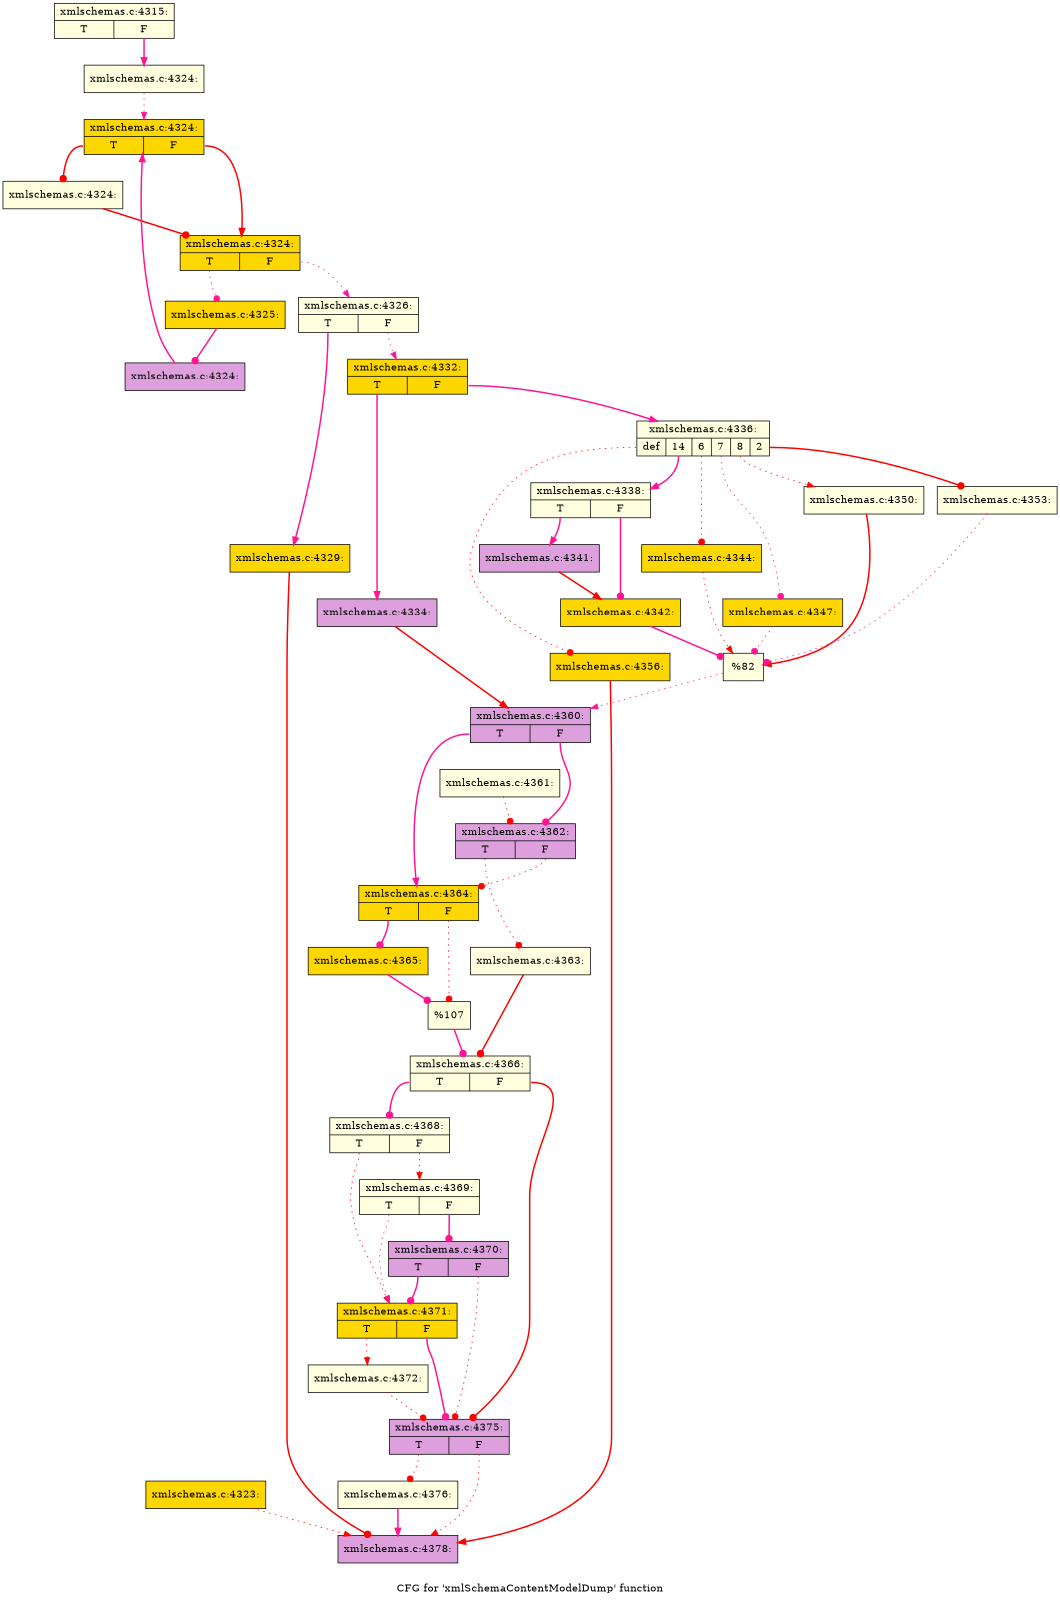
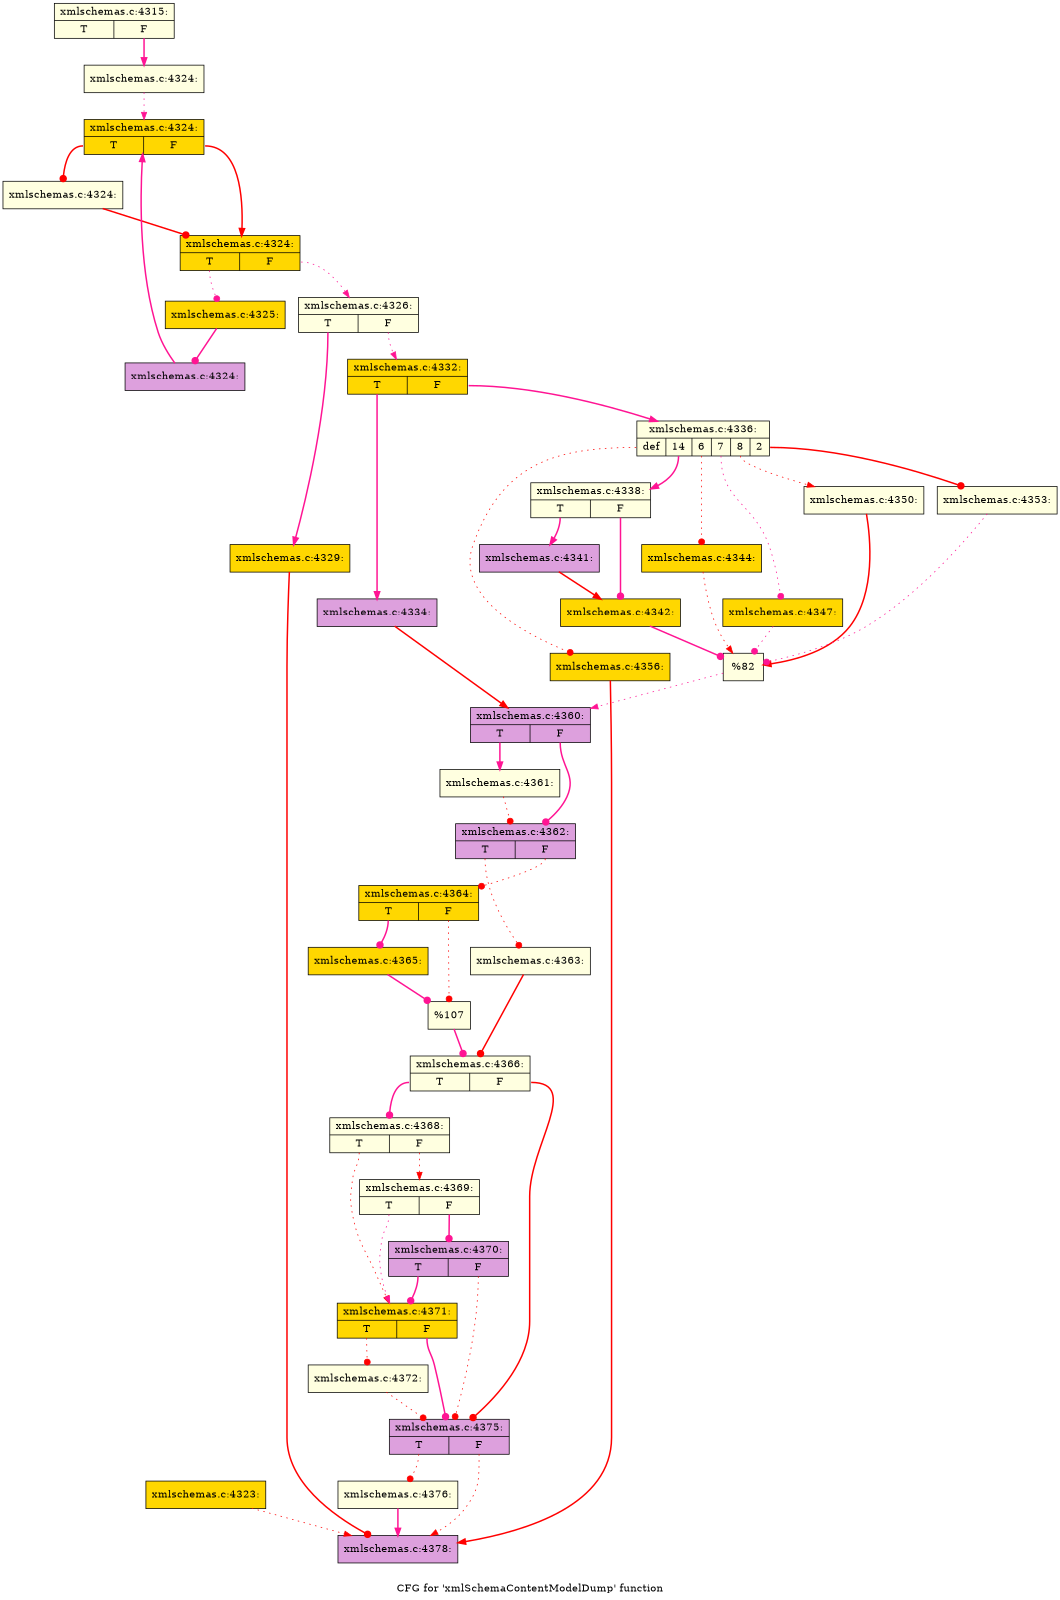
  digraph {
    label="CFG for 'xmlSchemaContentModelDump' function"
    node [fillcolor=lightyellow shape=record style=filled]
    edge [arrowhead=dot color=deeppink style=bold]
    n1 [label="{xmlschemas.c:4315:|{<s0>T|<s1>F}}"]
    n2 [label="{xmlschemas.c:4324:}"]
    n3 [fillcolor=gold label="{xmlschemas.c:4323:}"]
    n4 [fillcolor=plum label="{xmlschemas.c:4378:}"]
    n5 [fillcolor=gold label="{xmlschemas.c:4324:|{<s0>T|<s1>F}}"]
    n6 [label="{xmlschemas.c:4324:}"]
    n7 [fillcolor=gold label="{xmlschemas.c:4324:|{<s0>T|<s1>F}}"]
    n8 [fillcolor=gold label="{xmlschemas.c:4325:}"]
    n9 [label="{xmlschemas.c:4326:|{<s0>T|<s1>F}}"]
    n10 [fillcolor=plum label="{xmlschemas.c:4324:}"]
    n11 [fillcolor=gold label="{xmlschemas.c:4329:}"]
    n12 [fillcolor=gold label="{xmlschemas.c:4332:|{<s0>T|<s1>F}}"]
    n13 [fillcolor=plum label="{xmlschemas.c:4334:}"]
    n14 [label="{xmlschemas.c:4336:|{<s0>def|<s1>14|<s2>6|<s3>7|<s4>8|<s5>2}}"]
    n15 [fillcolor=plum label="{xmlschemas.c:4360:|{<s0>T|<s1>F}}"]
    n16 [fillcolor=gold label="{xmlschemas.c:4356:}"]
    n17 [label="{xmlschemas.c:4338:|{<s0>T|<s1>F}}"]
    n18 [fillcolor=gold label="{xmlschemas.c:4344:}"]
    n19 [fillcolor=gold label="{xmlschemas.c:4347:}"]
    n20 [label="{xmlschemas.c:4350:}"]
    n21 [label="{xmlschemas.c:4353:}"]
    n22 [label="{xmlschemas.c:4361:}"]
    n23 [fillcolor=plum label="{xmlschemas.c:4362:|{<s0>T|<s1>F}}"]
    n24 [fillcolor=plum label="{xmlschemas.c:4341:}"]
    n25 [fillcolor=gold label="{xmlschemas.c:4342:}"]
    n26 [label="{%82}"]
    n27 [label="{xmlschemas.c:4363:}"]
    n28 [fillcolor=gold label="{xmlschemas.c:4364:|{<s0>T|<s1>F}}"]
    n29 [label="{xmlschemas.c:4366:|{<s0>T|<s1>F}}"]
    n30 [fillcolor=gold label="{xmlschemas.c:4365:}"]
    n31 [label="{%107}"]
    n32 [label="{xmlschemas.c:4368:|{<s0>T|<s1>F}}"]
    n33 [fillcolor=plum label="{xmlschemas.c:4375:|{<s0>T|<s1>F}}"]
    n34 [fillcolor=gold label="{xmlschemas.c:4371:|{<s0>T|<s1>F}}"]
    n35 [label="{xmlschemas.c:4369:|{<s0>T|<s1>F}}"]
    n36 [label="{xmlschemas.c:4376:}"]
    n37 [label="{xmlschemas.c:4372:}"]
    n38 [fillcolor=plum label="{xmlschemas.c:4370:|{<s0>T|<s1>F}}"]
    n1 -> n2 [arrowhead=normal tailport=s1]
    n2 -> n5 [arrowhead=normal style=dotted]
    n3 -> n4 [arrowhead=normal color=red style=dotted]
    n5 -> n6 [color=red tailport=s0]
    n5 -> n7 [arrowhead=normal color=red tailport=s1]
    n6 -> n7 [color=red]
    n7 -> n8 [style=dotted tailport=s0]
    n7 -> n9 [arrowhead=normal style=dotted tailport=s1]
    n8 -> n10
    n9 -> n11 [arrowhead=normal tailport=s0]
    n9 -> n12 [arrowhead=normal style=dotted tailport=s1]
    n10 -> n5 [arrowhead=normal]
    n11 -> n4 [color=red]
    n12 -> n13 [arrowhead=normal tailport=s0]
    n12 -> n14 [arrowhead=normal tailport=s1]
    n13 -> n15 [arrowhead=normal color=red]
    n14 -> n16 [color=red style=dotted tailport=s0]
    n14 -> n17 [arrowhead=normal tailport=s1]
    n14 -> n18 [color=red style=dotted tailport=s2]
    n14 -> n19 [style=dotted tailport=s3]
    n14 -> n20 [arrowhead=normal color=red style=dotted tailport=s4]
    n14 -> n21 [color=red tailport=s5]
-   n15 -> n28 [arrowhead=normal tailport=s0]
+   n15 -> n22 [arrowhead=normal tailport=s0]
    n15 -> n23 [tailport=s1]
    n16 -> n4 [arrowhead=normal color=red]
    n17 -> n24 [arrowhead=normal tailport=s0]
    n17 -> n25 [tailport=s1]
    n18 -> n26 [arrowhead=normal color=red style=dotted]
    n19 -> n26 [style=dotted]
    n20 -> n26 [arrowhead=normal color=red]
    n21 -> n26 [style=dotted]
    n22 -> n23 [color=red style=dotted]
    n23 -> n27 [color=red style=dotted tailport=s0]
    n23 -> n28 [color=red style=dotted tailport=s1]
    n24 -> n25 [arrowhead=normal color=red]
    n25 -> n26
    n26 -> n15 [arrowhead=normal style=dotted]
    n27 -> n29 [color=red]
    n28 -> n30 [tailport=s0]
    n28 -> n31 [color=red style=dotted tailport=s1]
    n29 -> n32 [tailport=s0]
    n29 -> n33 [color=red tailport=s1]
    n30 -> n31
    n31 -> n29
    n32 -> n34 [arrowhead=normal color=red style=dotted tailport=s0]
    n32 -> n35 [arrowhead=normal color=red style=dotted tailport=s1]
    n33 -> n4 [arrowhead=normal color=red style=dotted tailport=s1]
    n33 -> n36 [color=red style=dotted tailport=s0]
    n34 -> n33 [tailport=s1]
-   n34 -> n37 [arrowhead=normal color=red style=dotted tailport=s0]
+   n34 -> n37 [color=red style=dotted tailport=s0]
    n35 -> n34 [arrowhead=normal style=dotted tailport=s0]
    n35 -> n38 [tailport=s1]
    n36 -> n4 [arrowhead=normal]
    n37 -> n33 [color=red style=dotted]
    n38 -> n33 [color=red style=dotted tailport=s1]
    n38 -> n34 [tailport=s0]
  }
